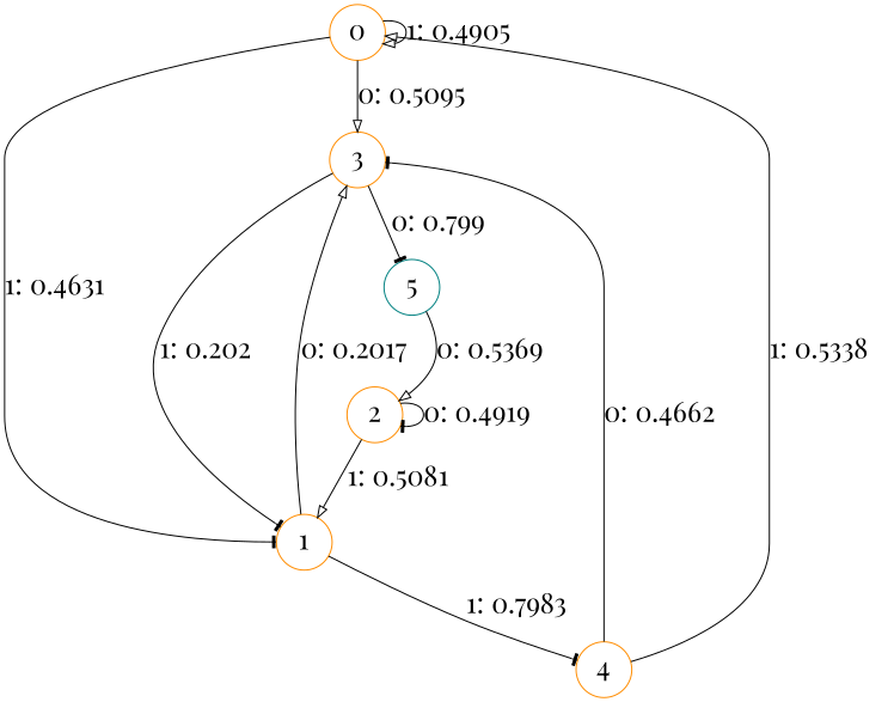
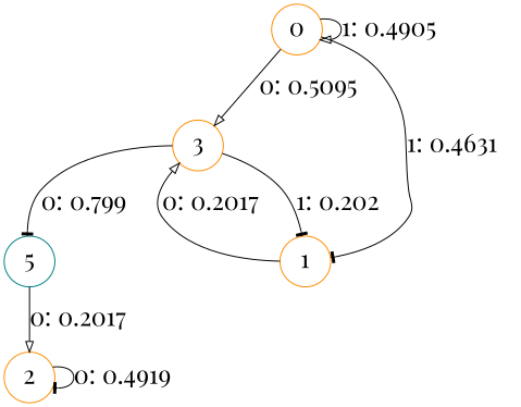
  digraph {
    fontname="Playfair Display"
    node [color=darkorange fontname="Playfair Display" fontsize=24 shape=circle]
    edge [arrowhead=onormal fontname="Playfair Display" fontsize=24]
    0
    3
    1
    5 [color=teal]
-   4
    2
    0 -> 0 [label="1: 0.4905   "]
    0 -> 3 [label="0: 0.5095   "]
    0 -> 1 [arrowhead=tee label="1: 0.4631   "]
    3 -> 1 [arrowhead=tee label="1: 0.202    "]
    3 -> 5 [arrowhead=tee label="0: 0.799    "]
    1 -> 3 [label="0: 0.2017   "]
-   1 -> 4 [arrowhead=tee label="1: 0.7983   "]
-   5 -> 2 [label="0: 0.5369   "]
-   4 -> 0 [label="1: 0.5338   "]
-   4 -> 3 [arrowhead=tee label="0: 0.4662   "]
-   2 -> 1 [label="1: 0.5081   "]
+   5 -> 2 [label="0: 0.2017   "]
    2 -> 2 [arrowhead=tee label="0: 0.4919   "]
  }
